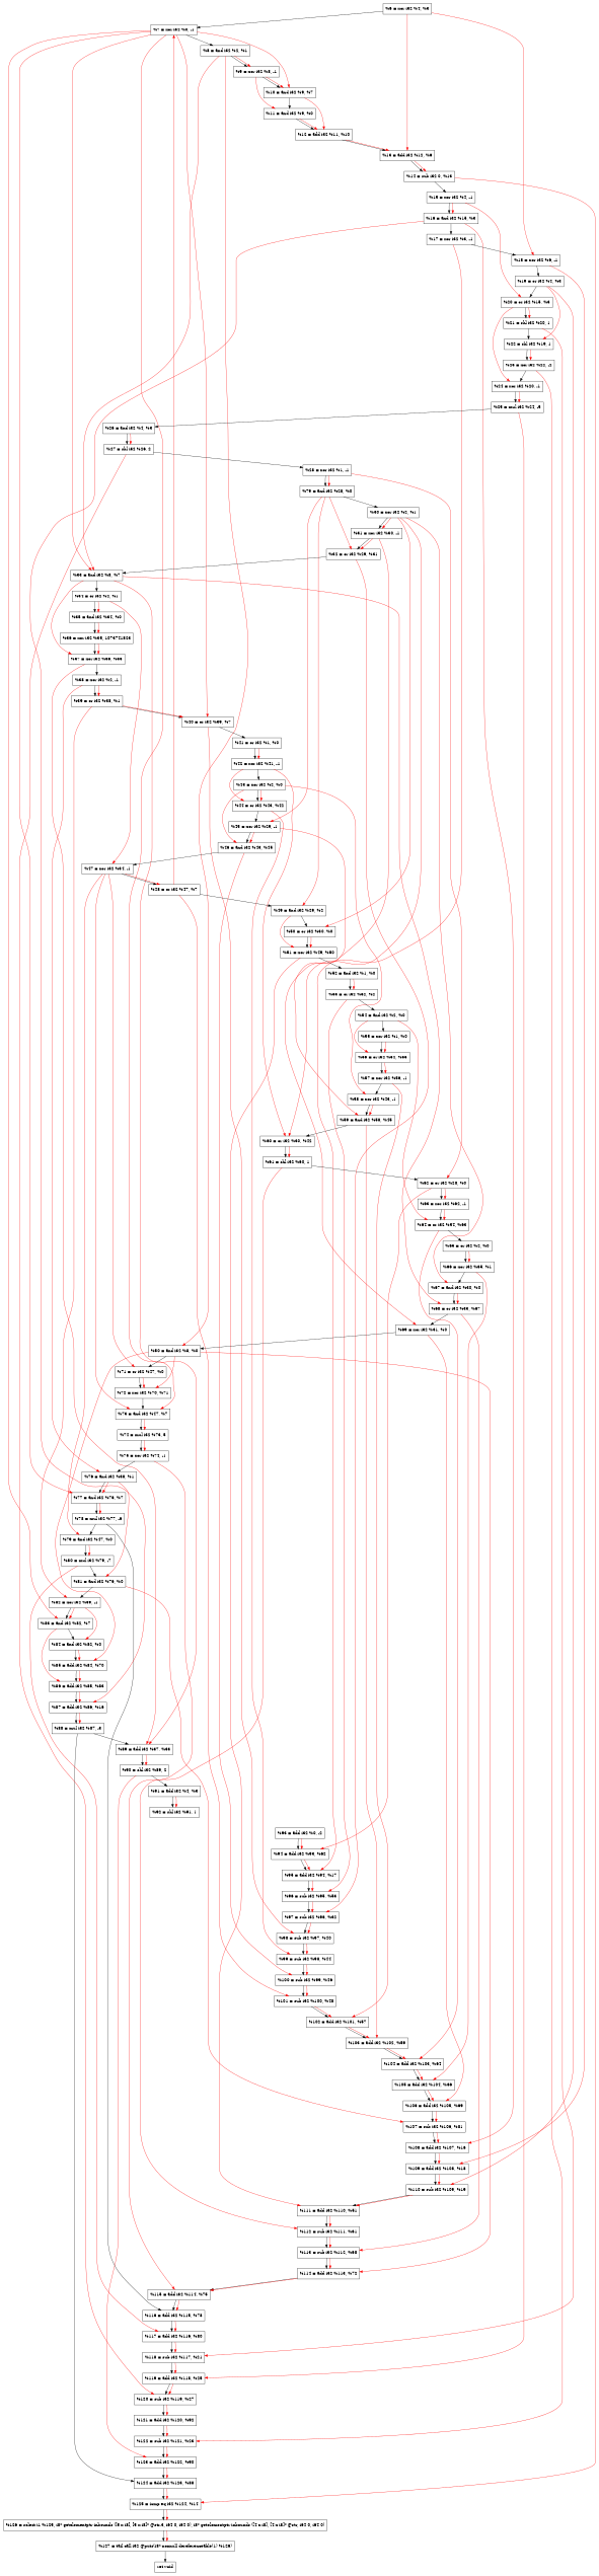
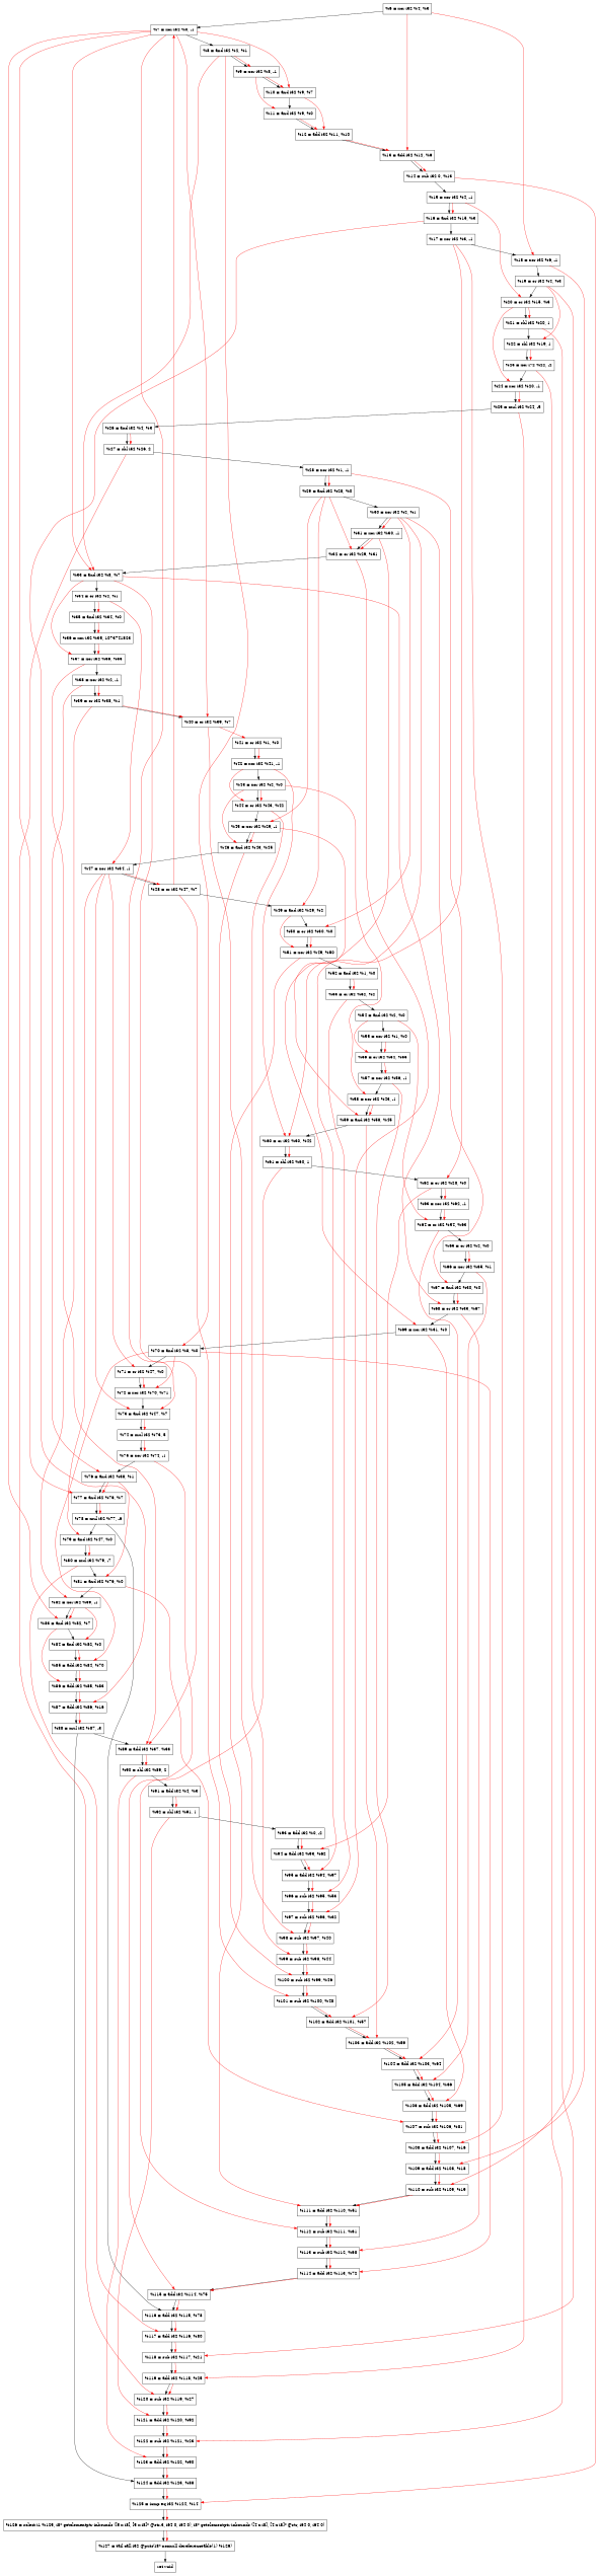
  digraph {
    node [shape=record]
    edge [color=red]
    n1 [label="  %6 = xor i32 %4, %3"]
    n2 [label="  %7 = xor i32 %0, -1"]
    n3 [label="  %13 = add i32 %12, %6"]
    n4 [label="  %18 = xor i32 %6, -1"]
    n5 [label="  %8 = and i32 %2, %1"]
    n6 [label="  %10 = and i32 %9, %7"]
    n7 [label="  %33 = and i32 %8, %7"]
    n8 [label="  %40 = or i32 %39, %7"]
    n9 [label="  %73 = and i32 %47, %7"]
    n10 [label="  %77 = and i32 %76, %7"]
    n11 [label="  %83 = and i32 %82, %7"]
    n12 [label="  %14 = sub i32 0, %13"]
    n13 [label="  %19 = or i32 %4, %3"]
    n14 [label="  %109 = add i32 %108, %18"]
    n15 [label="  %9 = xor i32 %8, -1"]
-   n16 [label="%50 = and i32 %8, %0"]
+   n16 [label="  %70 = and i32 %8, %0"]
    n17 [label="  %11 = and i32 %9, %0"]
    n18 [label="  %12 = add i32 %11, %10"]
    n19 [label="  %34 = or i32 %2, %1"]
    n20 [label="  %37 = xor i32 %36, %33"]
    n21 [label="  %68 = or i32 %33, %67"]
    n22 [label="  %89 = add i32 %37, %33"]
    n23 [label="  %41 = or i32 %1, %0"]
    n24 [label="  %98 = sub i32 %97, %40"]
    n25 [label="  %48 = or i32 %47, %7"]
    n26 [label="  %49 = and i32 %29, %2"]
    n27 [label="  %101 = sub i32 %100, %48"]
    n28 [label="  %74 = mul i32 %73, 5"]
    n29 [label="  %78 = mul i32 %77, -6"]
    n30 [label="  %84 = and i32 %82, %0"]
    n31 [label="  %86 = add i32 %85, %83"]
    n32 [label="  %71 = or i32 %47, %0"]
    n33 [label="  %72 = xor i32 %70, %71"]
    n34 [label="  %85 = add i32 %84, %70"]
    n35 [label="  %114 = add i32 %113, %72"]
    n36 [label="  %15 = xor i32 %4, -1"]
    n37 [label="  %125 = icmp eq i32 %124, %14"]
    n38 [label="  %16 = and i32 %15, %3"]
    n39 [label="  %20 = or i32 %15, %3"]
    n40 [label="  %126 = select i1 %125, i8* getelementptr inbounds ([5 x i8], [5 x i8]* @str.3, i64 0, i64 0), i8* getelementptr inbounds ([4 x i8], [4 x i8]* @str, i64 0, i64 0)"]
    n41 [label="  %17 = xor i32 %3, -1"]
    n42 [label="  %87 = add i32 %86, %16"]
    n43 [label="  %108 = add i32 %107, %16"]
    n44 [label="  %21 = shl i32 %20, 1"]
    n45 [label="  %24 = xor i32 %20, -1"]
-   n46 [label="  %95 = add i32 %94, %17"]
+   n46 [label="%95 = add i32 %94, %97"]
    n47 [label="  %88 = mul i32 %87, -3"]
    n48 [label="  %96 = sub i32 %95, %53"]
    n49 [label="  %22 = shl i32 %19, 1"]
    n50 [label="  %110 = sub i32 %109, %19"]
-   n51 [label="  %23 = xor i32 %22, -2"]
+   n51 [label="%23 = xor i72 %22, -2"]
    n52 [label="  %111 = add i32 %110, %51"]
    n53 [label="  %118 = sub i32 %117, %21"]
    n54 [label="  %25 = mul i32 %24, -5"]
    n55 [label="  %119 = add i32 %118, %25"]
    n56 [label="  %122 = sub i32 %121, %23"]
    n57 [label="  %123 = add i32 %122, %90"]
    n58 [label="  %26 = and i32 %4, %3"]
    n59 [label="  %27 = shl i32 %26, 2"]
    n60 [label="  %120 = sub i32 %119, %27"]
    n61 [label="  %28 = xor i32 %1, -1"]
-   n62 [label="%79 = and i32 %28, %0"]
+   n62 [label="  %29 = and i32 %28, %0"]
    n63 [label="  %62 = or i32 %28, %0"]
    n64 [label="  %121 = add i32 %120, %92"]
    n65 [label="  %30 = xor i32 %2, %1"]
    n66 [label="  %32 = or i32 %29, %31"]
    n67 [label="  %45 = xor i32 %29, -1"]
    n68 [label="  %63 = xor i32 %62, -1"]
    n69 [label="  %94 = add i32 %93, %62"]
    n70 [label="  %31 = xor i32 %30, -1"]
    n71 [label="  %50 = or i32 %30, %0"]
    n72 [label="  %60 = or i32 %30, %42"]
    n73 [label="  %67 = and i32 %30, %0"]
    n74 [label="  %97 = sub i32 %96, %32"]
    n75 [label="  %46 = and i32 %43, %45"]
    n76 [label="  %59 = and i32 %58, %45"]
    n77 [label="  %51 = xor i32 %49, %50"]
    n78 [label="  %69 = xor i32 %31, %0"]
    n79 [label="  %61 = shl i32 %60, 1"]
    n80 [label="  %106 = add i32 %105, %69"]
    n81 [label="  %35 = and i32 %34, %0"]
    n82 [label="  %47 = xor i32 %34, -1"]
    n83 [label="  %38 = xor i32 %2, -1"]
    n84 [label="  %113 = sub i32 %112, %68"]
    n85 [label="  %90 = shl i32 %89, 2"]
    n86 [label="  %36 = xor i32 %35, 1073741823"]
    n87 [label="  %79 = and i32 %47, %0"]
    n88 [label="  %39 = or i32 %38, %1"]
    n89 [label="  %76 = and i32 %38, %1"]
    n90 [label="  %82 = xor i32 %39, -1"]
    n91 [label="  %81 = and i32 %76, %0"]
    n92 [label="  %42 = xor i32 %41, -1"]
    n93 [label="  %99 = sub i32 %98, %44"]
    n94 [label="  %43 = xor i32 %2, %0"]
    n95 [label="  %44 = or i32 %43, %42"]
    n96 [label="  %58 = xor i32 %43, -1"]
    n97 [label="  %100 = sub i32 %99, %46"]
    n98 [label="  %103 = add i32 %102, %59"]
    n99 [label="  %80 = mul i32 %79, -7"]
    n100 [label="  %102 = add i32 %101, %57"]
    n101 [label="  %52 = and i32 %1, %0"]
    n102 [label="  %53 = or i32 %52, %2"]
    n103 [label="  %112 = sub i32 %111, %61"]
    n104 [label="  %54 = and i32 %2, %0"]
    n105 [label="  %55 = xor i32 %1, %0"]
    n106 [label="  %56 = or i32 %54, %55"]
    n107 [label="  %64 = or i32 %54, %63"]
    n108 [label="  %57 = xor i32 %56, -1"]
    n109 [label="  %65 = or i32 %2, %0"]
    n110 [label="  %104 = add i32 %103, %64"]
    n111 [label="  %66 = xor i32 %65, %1"]
    n112 [label="  %105 = add i32 %104, %66"]
    n113 [label="  %107 = sub i32 %106, %81"]
    n114 [label="  %115 = add i32 %114, %75"]
    n115 [label="  %75 = xor i32 %74, -1"]
    n116 [label="  %116 = add i32 %115, %78"]
    n117 [label="  %117 = add i32 %116, %80"]
    n118 [label="  %124 = add i32 %123, %88"]
    n119 [label="  %91 = add i32 %4, %3"]
    n120 [label="  %92 = shl i32 %91, 1"]
    n121 [label="  %93 = add i32 %0, -2"]
    n122 [label="  %127 = tail call i32 @puts(i8* nonnull dereferenceable(1) %126)"]
    n123 [label="  ret void"]
    n1 -> n2 [color=""]
    n1 -> n3
    n1 -> n4
    n2 -> n5 [color=""]
    n2 -> n6
    n2 -> n7
    n2 -> n8
    n2 -> n9
    n2 -> n10
    n2 -> n11
    n3 -> n12 [color=""]
    n3 -> n12
    n4 -> n13 [color=""]
    n4 -> n14
    n5 -> n7
    n5 -> n15 [color=""]
    n5 -> n15
    n5 -> n16
    n6 -> n17 [color=""]
    n6 -> n18
    n7 -> n19 [color=""]
    n7 -> n20
    n7 -> n21
    n7 -> n22
-   n8 -> n23 [color=""]
+   n8 -> n23
    n8 -> n24
    n9 -> n28 [color=""]
    n9 -> n28
    n10 -> n29 [color=""]
    n10 -> n29
    n11 -> n30 [color=""]
    n11 -> n31
    n12 -> n36 [color=""]
    n12 -> n37
    n13 -> n39 [color=""]
    n13 -> n49
    n13 -> n50
    n14 -> n50 [color=""]
    n14 -> n50
    n15 -> n6 [color=""]
    n15 -> n6
    n15 -> n17
    n16 -> n32 [color=""]
    n16 -> n33
    n16 -> n34
    n16 -> n35
    n17 -> n18 [color=""]
    n17 -> n18
    n18 -> n3 [color=""]
    n18 -> n3
    n19 -> n81 [color=""]
    n19 -> n81
    n19 -> n82
    n20 -> n22
    n20 -> n83 [color=""]
    n21 -> n78 [color=""]
    n21 -> n84
    n22 -> n85 [color=""]
    n22 -> n85
    n23 -> n92 [color=""]
    n23 -> n92
    n24 -> n93 [color=""]
    n24 -> n93
    n25 -> n2
    n25 -> n26 [color=""]
    n25 -> n27
    n26 -> n71 [color=""]
    n26 -> n77
    n27 -> n100 [color=""]
    n27 -> n100
    n28 -> n115 [color=""]
    n28 -> n115
    n29 -> n87 [color=""]
    n29 -> n116 [color=black]
    n30 -> n34 [color=""]
    n30 -> n34
    n31 -> n42 [color=""]
    n31 -> n42
    n32 -> n33 [color=""]
    n32 -> n33
    n33 -> n9 [color=""]
    n34 -> n31 [color=""]
    n34 -> n31
    n35 -> n114 [color=""]
    n35 -> n114
    n36 -> n38 [color=""]
    n36 -> n38
    n36 -> n39
    n37 -> n40 [color=""]
    n37 -> n40
    n38 -> n41 [color=""]
    n38 -> n42
-   n38 -> n43
+   n41 -> n43
    n39 -> n44 [color=""]
    n39 -> n44
    n39 -> n45
    n40 -> n122 [color=""]
    n40 -> n122
    n41 -> n4 [color=""]
    n41 -> n46
    n42 -> n47 [color=""]
    n42 -> n47
    n43 -> n14 [color=""]
    n43 -> n14
    n44 -> n49 [color=""]
    n44 -> n53
    n45 -> n54 [color=""]
    n45 -> n54
    n46 -> n48 [color=""]
    n46 -> n48
    n47 -> n22 [color=""]
    n47 -> n118 [color=black]
    n48 -> n74 [color=""]
    n48 -> n74
    n49 -> n51 [color=""]
    n49 -> n51
    n50 -> n52 [color=""]
    n50 -> n52
    n51 -> n45 [color=""]
    n51 -> n56
    n52 -> n103 [color=""]
    n52 -> n103
    n53 -> n55 [color=""]
    n53 -> n55
    n54 -> n55
    n54 -> n58 [color=""]
    n55 -> n60 [color=""]
    n55 -> n60
    n56 -> n57 [color=""]
    n56 -> n57
    n57 -> n118 [color=""]
    n57 -> n118
    n58 -> n59 [color=""]
    n58 -> n59
    n59 -> n60
    n59 -> n61 [color=""]
    n60 -> n64 [color=""]
    n60 -> n64
    n61 -> n62 [color=""]
    n61 -> n62
    n61 -> n63
    n62 -> n26
    n62 -> n65 [color=""]
    n62 -> n66
    n62 -> n67
    n63 -> n68 [color=""]
    n63 -> n68
    n63 -> n69
    n64 -> n56 [color=""]
    n64 -> n56
    n65 -> n70 [color=""]
    n65 -> n70
    n65 -> n71
    n65 -> n72
    n65 -> n73
    n66 -> n7 [color=""]
    n66 -> n74
    n67 -> n75 [color=""]
    n67 -> n75
    n67 -> n76
    n68 -> n107 [color=""]
    n68 -> n107
    n69 -> n46 [color=""]
    n69 -> n46
    n70 -> n66 [color=""]
    n70 -> n66
    n70 -> n78
    n71 -> n77 [color=""]
    n71 -> n77
    n72 -> n79 [color=""]
    n72 -> n79
    n73 -> n21 [color=""]
    n73 -> n21
    n74 -> n24 [color=""]
    n74 -> n24
    n75 -> n82 [color=""]
    n75 -> n97
    n76 -> n72 [color=""]
    n76 -> n98
    n77 -> n52
    n77 -> n101 [color=""]
    n78 -> n16 [color=""]
    n78 -> n80
    n79 -> n63 [color=""]
    n79 -> n103
    n80 -> n113 [color=""]
    n80 -> n113
    n81 -> n86 [color=""]
    n81 -> n86
    n82 -> n9
    n82 -> n25 [color=""]
    n82 -> n25
    n82 -> n32
    n82 -> n87
    n83 -> n88 [color=""]
    n83 -> n88
    n83 -> n89
    n84 -> n35 [color=""]
    n84 -> n35
    n85 -> n57
    n85 -> n119 [color=""]
    n86 -> n20 [color=""]
    n86 -> n20
    n87 -> n99 [color=""]
    n87 -> n99
    n88 -> n8 [color=""]
    n88 -> n8
    n88 -> n90
    n89 -> n10 [color=""]
    n89 -> n10
    n89 -> n91
    n90 -> n11 [color=""]
    n90 -> n11
    n90 -> n30
    n91 -> n90 [color=""]
    n91 -> n113
    n92 -> n72
    n92 -> n94 [color=""]
    n92 -> n95
    n93 -> n97 [color=""]
    n93 -> n97
    n94 -> n75
    n94 -> n95 [color=""]
    n94 -> n95
    n94 -> n96
    n95 -> n67 [color=""]
    n95 -> n93
    n96 -> n76 [color=""]
    n96 -> n76
    n97 -> n27 [color=""]
    n97 -> n27
    n98 -> n110 [color=""]
    n98 -> n110
    n99 -> n91 [color=""]
    n99 -> n117
    n100 -> n98 [color=""]
    n100 -> n98
    n101 -> n102 [color=""]
    n101 -> n102
    n102 -> n48
    n102 -> n104 [color=""]
    n103 -> n84 [color=""]
    n103 -> n84
    n104 -> n105 [color=""]
    n104 -> n106
    n104 -> n107
    n105 -> n106 [color=""]
    n105 -> n106
    n106 -> n108 [color=""]
    n106 -> n108
    n107 -> n109 [color=""]
    n107 -> n110
    n108 -> n96 [color=""]
    n108 -> n100
    n109 -> n111 [color=""]
    n109 -> n111
    n110 -> n112 [color=""]
    n110 -> n112
    n111 -> n73 [color=""]
    n111 -> n112
    n112 -> n80 [color=""]
    n112 -> n80
    n113 -> n43 [color=""]
    n113 -> n43
    n114 -> n116 [color=""]
    n114 -> n116
    n115 -> n89 [color=""]
    n115 -> n114
    n116 -> n117 [color=""]
    n116 -> n117
    n117 -> n53 [color=""]
    n117 -> n53
    n118 -> n37 [color=""]
    n118 -> n37
    n119 -> n120 [color=""]
    n119 -> n120
+   n120 -> n64
+   n120 -> n121 [color=""]
    n121 -> n69 [color=""]
    n121 -> n69
    n122 -> n123 [color=""]
  }
